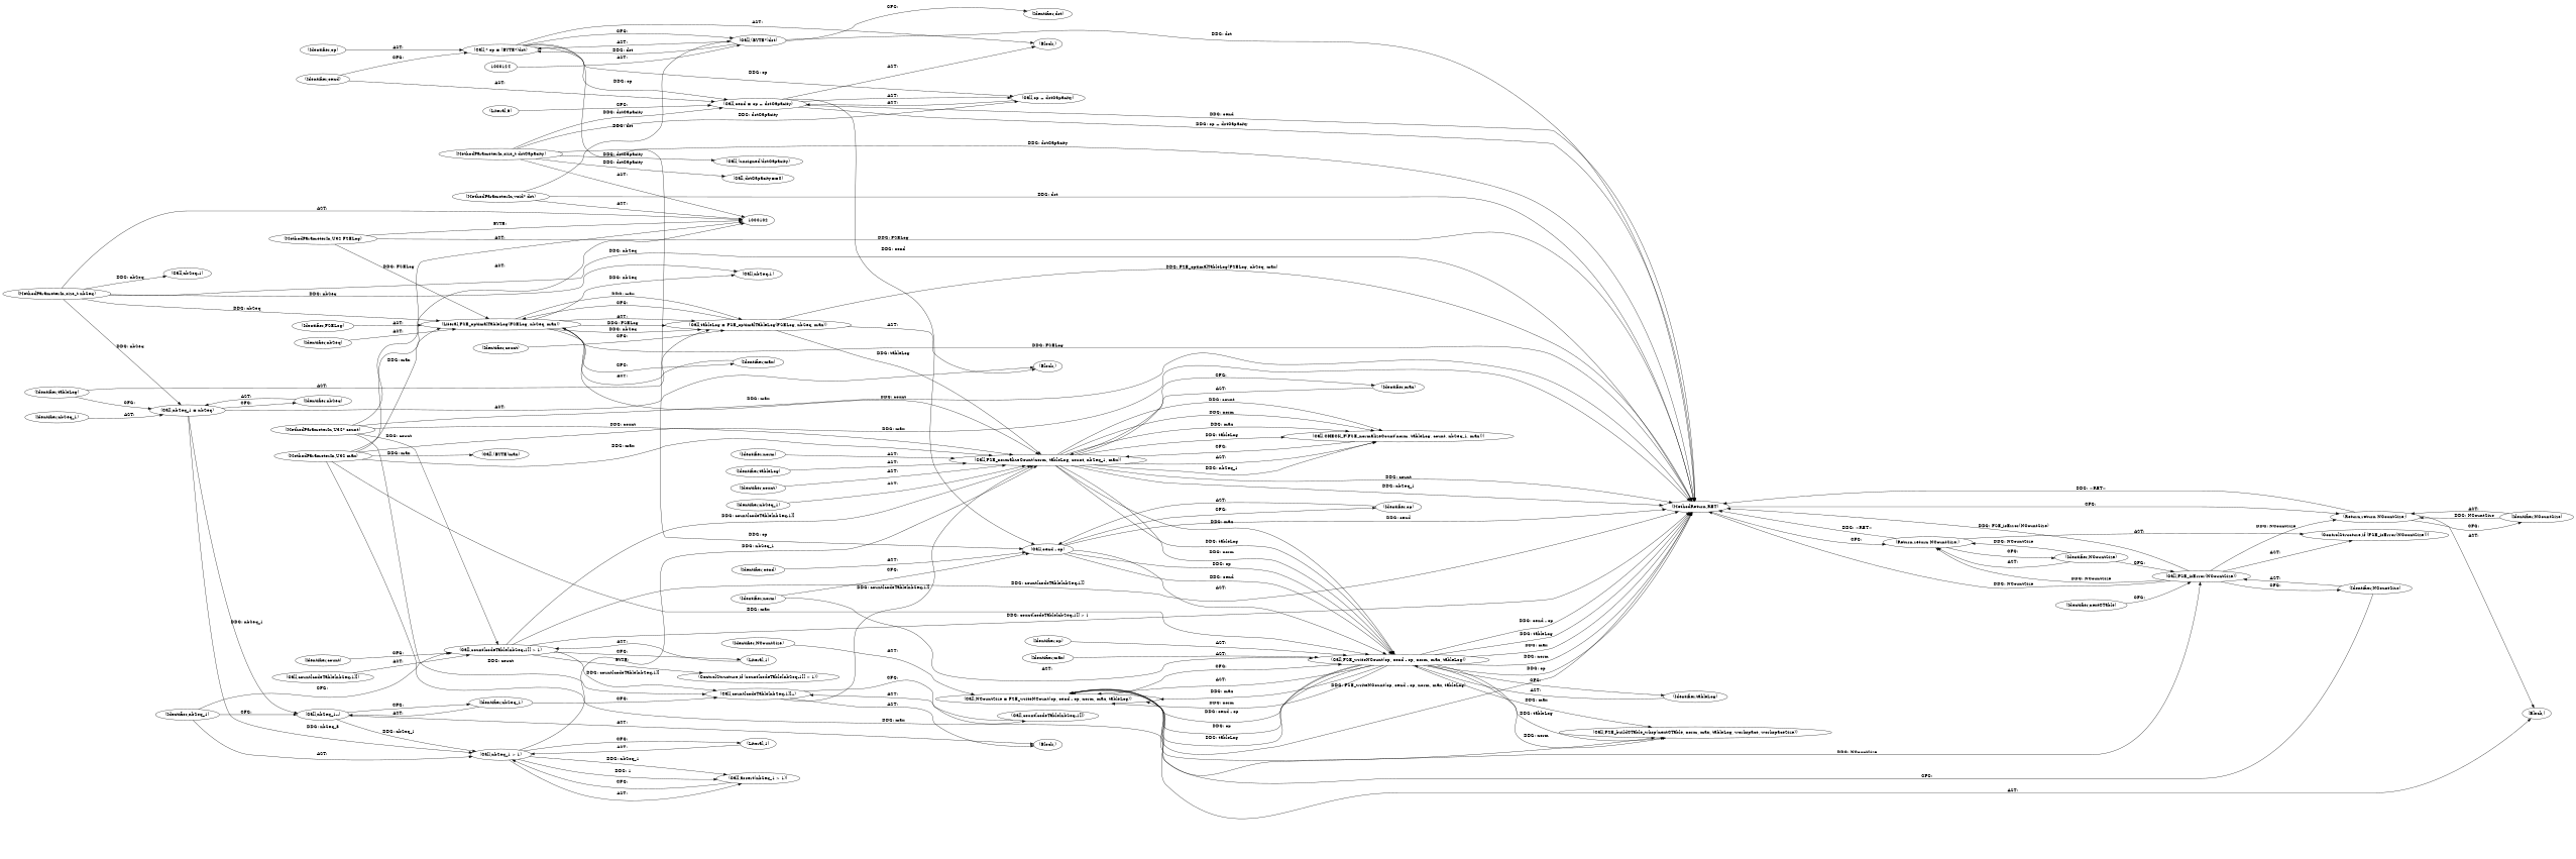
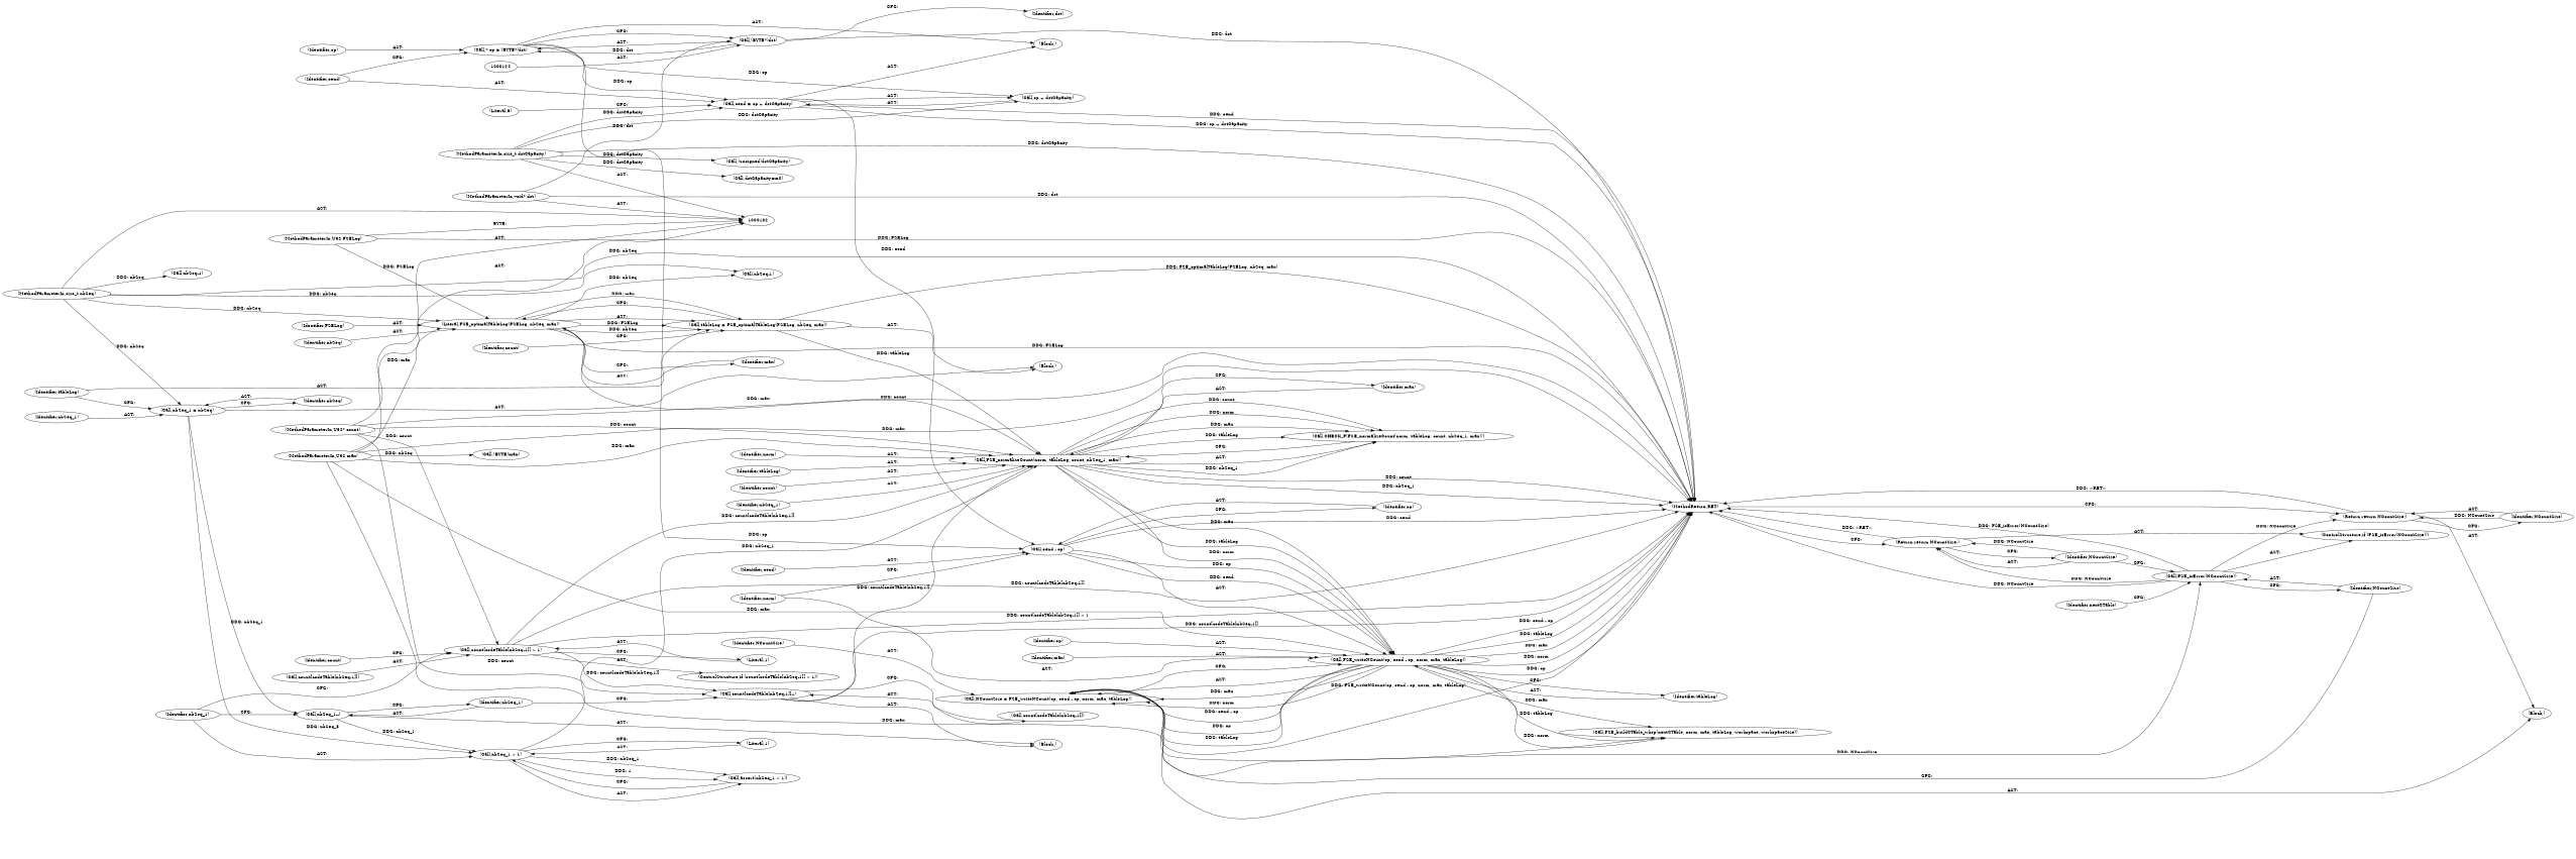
  digraph {
    rankdir=LR
    n1 [label="(Call,NCountSize = FSE_writeNCount(op, oend - op, norm, max, tableLog))"]
    n2 [label="(Call,FSE_writeNCount(op, oend - op, norm, max, tableLog))"]
    n3 [label="(Call,FSE_isError(NCountSize))"]
    n4 [label="(MethodReturn,RET)"]
    n5 [label="(Block,)"]
    n6 [label="(Identifier,tableLog)"]
    n7 [label="(Call,FSE_buildCTable_wksp(nextCTable, norm, max, tableLog, workspace, workspaceSize))"]
    n8 [label="(Return,return NCountSize;)"]
    n9 [label="(Return,return NCountSize;)"]
    n10 [label="(Identifier,NCountSize)"]
    n11 [label="(ControlStructure,if (FSE_isError(NCountSize)))"]
    n12 [label="(Call,oend - op)"]
    n13 [label="(Identifier,op)"]
    n14 [label="(Call,oend = op + dstCapacity)"]
    n15 [label="(Call,op + dstCapacity)"]
    n16 [label="(Block,)"]
    n17 [label="(Call,* op = (BYTE*)dst)"]
    n18 [label="(Call,(BYTE*)dst)"]
    n19 [label="(Identifier,dst)"]
    n20 [label="(MethodParameterIn,void* dst)"]
    1000102
    n22 [label="(MethodParameterIn,size_t dstCapacity)"]
    n23 [label="(Call,dstCapacity==0)"]
    n24 [label="(Call,(unsigned)dstCapacity)"]
    n25 [label="(Call,FSE_normalizeCount(norm, tableLog, count, nbSeq_1, max))"]
    n26 [label="(Identifier,max)"]
    n27 [label="(Call,CHECK_F(FSE_normalizeCount(norm, tableLog, count, nbSeq_1, max)))"]
    n28 [label="(Call,tableLog = FSE_optimalTableLog(FSELog, nbSeq, max))"]
    n29 [label="(Literal,FSE_optimalTableLog(FSELog, nbSeq, max))"]
    n30 [label="(Block,)"]
    n31 [label="(Identifier,max)"]
    n32 [label="(Call,nbSeq-1)"]
    n33 [label="(MethodParameterIn,U32 FSELog)"]
    n34 [label="(MethodParameterIn,size_t nbSeq)"]
    n35 [label="(Call,nbSeq_1 = nbSeq)"]
    n36 [label="(Call,nbSeq-1)"]
    n37 [label="(Call,nbSeq_1 > 1)"]
    n38 [label="(Call,nbSeq_1--)"]
    n39 [label="(Identifier,nbSeq)"]
    n40 [label="(MethodParameterIn,U32 max)"]
    n41 [label="(Call,(BYTE)max)"]
    n42 [label="(Call,count[codeTable[nbSeq-1]]--)"]
    n43 [label="(Call,count[codeTable[nbSeq-1]])"]
    n44 [label="(Block,)"]
    n45 [label="(Call,count[codeTable[nbSeq-1]] > 1)"]
    n46 [label="(Literal,1)"]
    n47 [label="(ControlStructure,if (count[codeTable[nbSeq-1]] > 1))"]
    n48 [label="(MethodParameterIn,U32* count)"]
    n49 [label="(Literal,1)"]
    n50 [label="(Call,assert(nbSeq_1 > 1))"]
    n51 [label="(Identifier,nbSeq_1)"]
    n52 [label="(Identifier,NCountSize)"]
    n53 [label="(Identifier,NCountSize)"]
    n54 [label="(Identifier,tableLog)"]
    n55 [label="(Identifier,nbSeq_1)"]
    n56 [label="(Identifier,nbSeq_1)"]
    n57 [label="(Identifier,nextCTable)"]
    n58 [label="(Identifier,NCountSize)"]
    n59 [label="(Call,count[codeTable[nbSeq-1]])"]
    n60 [label="(Identifier,max)"]
    n61 [label="(Identifier,op)"]
    n62 [label="(Identifier,nbSeq_1)"]
    n63 [label="(Identifier,oend)"]
    n64 [label="(Identifier,nbSeq)"]
    n65 [label="(Identifier,norm)"]
    n66 [label="(Identifier,oend)"]
    n67 [label="(Literal,6)"]
    n68 [label="(Identifier,norm)"]
    n69 [label="(Identifier,tableLog)"]
    n70 [label="(Identifier,count)"]
    n71 [label="(Identifier,op)"]
    n72 [label="(Identifier,FSELog)"]
    n73 [label="(Identifier,count)"]
    n74 [label="(Identifier,count)"]
    1000124
    n1 -> n2 [label="CFG: "]
    n1 -> n3 [label="DDG: NCountSize"]
    n1 -> n4 [label="DDG: FSE_writeNCount(op, oend - op, norm, max, tableLog)"]
    n1 -> n5 [label="AST: "]
    n2 -> n1 [label="AST: "]
    n2 -> n1 [label="DDG: max"]
    n2 -> n1 [label="DDG: norm"]
    n2 -> n1 [label="DDG: oend - op"]
    n2 -> n1 [label="DDG: op"]
    n2 -> n1 [label="DDG: tableLog"]
    n2 -> n4 [label="DDG: oend - op"]
    n2 -> n4 [label="DDG: tableLog"]
    n2 -> n4 [label="DDG: max"]
    n2 -> n4 [label="DDG: norm"]
    n2 -> n4 [label="DDG: op"]
    n2 -> n6 [label="CFG: "]
    n2 -> n7 [label="DDG: norm"]
    n2 -> n7 [label="DDG: max"]
    n2 -> n7 [label="DDG: tableLog"]
    n3 -> n4 [label="DDG: FSE_isError(NCountSize)"]
    n3 -> n4 [label="DDG: NCountSize"]
    n3 -> n8 [label="DDG: NCountSize"]
    n3 -> n9 [label="DDG: NCountSize"]
    n3 -> n10 [label="CFG: "]
    n3 -> n11 [label="AST: "]
    n4 -> n8 [label="CFG: "]
    n4 -> n9 [label="CFG: "]
    n6 -> n2 [label="AST: "]
    n8 -> n4 [label="DDG: <RET>"]
    n8 -> n11 [label="AST: "]
    n8 -> n52 [label="CFG: "]
    n9 -> n4 [label="DDG: <RET>"]
    n9 -> n5 [label="AST: "]
    n9 -> n53 [label="CFG: "]
    n10 -> n1 [label="CFG: "]
    n10 -> n3 [label="AST: "]
    n12 -> n2 [label="AST: "]
    n12 -> n2 [label="DDG: op"]
    n12 -> n2 [label="DDG: oend"]
    n12 -> n4 [label="DDG: oend"]
    n12 -> n13 [label="CFG: "]
    n13 -> n12 [label="AST: "]
    n14 -> n4 [label="DDG: oend"]
    n14 -> n4 [label="DDG: op + dstCapacity"]
    n14 -> n12 [label="DDG: oend"]
    n14 -> n15 [label="AST: "]
    n14 -> n16 [label="AST: "]
    n15 -> n14 [label="AST: "]
    n17 -> n12 [label="DDG: op"]
    n17 -> n14 [label="DDG: op"]
    n17 -> n15 [label="DDG: op"]
    n17 -> n16 [label="AST: "]
    n17 -> n18 [label="CFG: "]
    n18 -> n4 [label="DDG: dst"]
    n18 -> n17 [label="AST: "]
    n18 -> n17 [label="DDG: dst"]
    n18 -> n19 [label="CFG: "]
    n20 -> n4 [label="DDG: dst"]
    n20 -> n18 [label="DDG: dst"]
    n20 -> 1000102 [label="AST: "]
    n22 -> n4 [label="DDG: dstCapacity"]
    n22 -> n14 [label="DDG: dstCapacity"]
    n22 -> n15 [label="DDG: dstCapacity"]
    n22 -> 1000102 [label="AST: "]
    n22 -> n23 [label="DDG: dstCapacity"]
    n22 -> n24 [label="DDG: dstCapacity"]
    n25 -> n2 [label="DDG: norm"]
    n25 -> n2 [label="DDG: max"]
    n25 -> n2 [label="DDG: tableLog"]
    n25 -> n4 [label="DDG: count"]
    n25 -> n4 [label="DDG: nbSeq_1"]
    n25 -> n26 [label="CFG: "]
    n25 -> n27 [label="AST: "]
    n25 -> n27 [label="DDG: nbSeq_1"]
    n25 -> n27 [label="DDG: count"]
    n25 -> n27 [label="DDG: norm"]
    n25 -> n27 [label="DDG: max"]
    n25 -> n27 [label="DDG: tableLog"]
    n26 -> n25 [label="AST: "]
    n27 -> n25 [label="CFG: "]
    n28 -> n4 [label="DDG: FSE_optimalTableLog(FSELog, nbSeq, max)"]
    n28 -> n25 [label="DDG: tableLog"]
    n28 -> n29 [label="CFG: "]
    n28 -> n30 [label="AST: "]
    n29 -> n4 [label="DDG: FSELog"]
    n29 -> n25 [label="DDG: max"]
    n29 -> n28 [label="AST: "]
    n29 -> n28 [label="DDG: FSELog"]
    n29 -> n28 [label="DDG: nbSeq"]
    n29 -> n28 [label="DDG: max"]
    n29 -> n31 [label="CFG: "]
    n29 -> n32 [label="DDG: nbSeq"]
    n31 -> n29 [label="AST: "]
    n33 -> n4 [label="DDG: FSELog"]
    n33 -> 1000102 [label="BYTE: "]
    n33 -> n29 [label="DDG: FSELog"]
    n34 -> n4 [label="DDG: nbSeq"]
    n34 -> 1000102 [label="AST: "]
    n34 -> n29 [label="DDG: nbSeq"]
    n34 -> n32 [label="DDG: nbSeq"]
    n34 -> n35 [label="DDG: nbSeq"]
    n34 -> n36 [label="DDG: nbSeq"]
    n35 -> n30 [label="AST: "]
    n35 -> n37 [label="DDG: nbSeq_8"]
    n35 -> n38 [label="DDG: nbSeq_1"]
    n35 -> n39 [label="CFG: "]
    n37 -> n25 [label="DDG: nbSeq_1"]
    n37 -> n49 [label="CFG: "]
    n37 -> n50 [label="AST: "]
    n37 -> n50 [label="DDG: nbSeq_1"]
    n37 -> n50 [label="DDG: 1"]
    n38 -> n37 [label="DDG: nbSeq_1"]
    n38 -> n44 [label="AST: "]
    n38 -> n51 [label="CFG: "]
    n39 -> n35 [label="AST: "]
    n40 -> n2 [label="DDG: max"]
    n40 -> n4 [label="DDG: max"]
    n40 -> n7 [label="DDG: max"]
    n40 -> 1000102 [label="AST: "]
    n40 -> n25 [label="DDG: max"]
    n40 -> n29 [label="DDG: max"]
-   n40 -> n41 [label="DDG: max"]
+   n40 -> n41 [label="DDG: nbSeq"]
+   n42 -> n4 [label="DDG: count[codeTable[nbSeq-1]]"]
    n42 -> n25 [label="DDG: count[codeTable[nbSeq-1]]"]
    n42 -> n43 [label="CFG: "]
    n42 -> n44 [label="AST: "]
    n43 -> n42 [label="AST: "]
    n45 -> n4 [label="DDG: count[codeTable[nbSeq-1]] > 1"]
    n45 -> n4 [label="DDG: count[codeTable[nbSeq-1]]"]
    n45 -> n25 [label="DDG: count[codeTable[nbSeq-1]]"]
    n45 -> n42 [label="DDG: count[codeTable[nbSeq-1]]"]
    n45 -> n46 [label="CFG: "]
-   n45 -> n47 [label="BYTE: "]
+   n45 -> n47 [label="AST: "]
    n46 -> n45 [label="AST: "]
    n48 -> n4 [label="DDG: count"]
    n48 -> 1000102 [label="AST: "]
    n48 -> n25 [label="DDG: count"]
    n48 -> n42 [label="DDG: count"]
    n48 -> n45 [label="DDG: count"]
    n49 -> n37 [label="AST: "]
    n50 -> n37 [label="CFG: "]
    n51 -> n38 [label="AST: "]
    n51 -> n42 [label="CFG: "]
    n52 -> n3 [label="CFG: "]
    n52 -> n8 [label="AST: "]
    n52 -> n8 [label="DDG: NCountSize"]
    n53 -> n9 [label="AST: "]
    n53 -> n9 [label="DDG: NCountSize"]
    n54 -> n28 [label="AST: "]
    n54 -> n35 [label="CFG: "]
    n55 -> n37 [label="AST: "]
    n55 -> n38 [label="CFG: "]
    n55 -> n45 [label="CFG: "]
    n56 -> n35 [label="AST: "]
    n57 -> n3 [label="CFG: "]
    n58 -> n1 [label="AST: "]
    n59 -> n45 [label="AST: "]
    n60 -> n2 [label="AST: "]
    n61 -> n17 [label="AST: "]
    n62 -> n25 [label="AST: "]
    n63 -> n12 [label="AST: "]
    n64 -> n29 [label="AST: "]
    n65 -> n2 [label="AST: "]
    n65 -> n12 [label="CFG: "]
    n66 -> n14 [label="AST: "]
    n66 -> n17 [label="CFG: "]
    n67 -> n14 [label="CFG: "]
    n68 -> n25 [label="AST: "]
    n69 -> n25 [label="AST: "]
    n70 -> n45 [label="CFG: "]
    n71 -> n2 [label="AST: "]
    n72 -> n29 [label="AST: "]
    n73 -> n25 [label="AST: "]
    n74 -> n28 [label="CFG: "]
    1000124 -> n18 [label="AST: "]
  }
